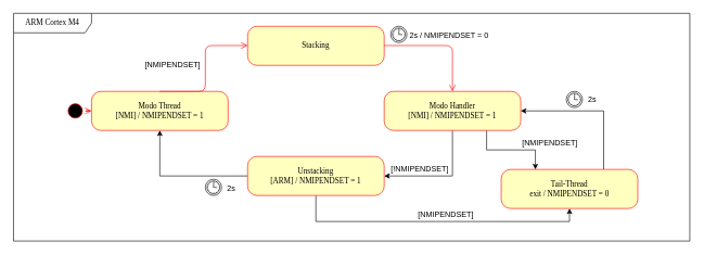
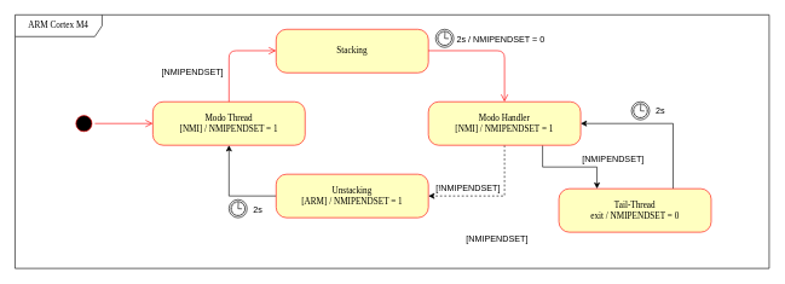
  <mxCell id="0" />
  <mxCell id="1" parent="0" />
  <mxCell id="2" value="ARM Cortex M4" style="shape=umlFrame;whiteSpace=wrap;html=1;rounded=1;shadow=0;comic=0;labelBackgroundColor=none;strokeWidth=1;fontFamily=Verdana;fontSize=12;align=center;width=120;height=30;" parent="1" vertex="1"><mxGeometry x="20" y="20" width="1040" height="350" as="geometry" /></mxCell>
  <mxCell id="3" value="" style="ellipse;html=1;shape=startState;fillColor=#000000;strokeColor=#ff0000;rounded=1;shadow=0;comic=0;labelBackgroundColor=none;fontFamily=Verdana;fontSize=12;fontColor=#000000;align=center;direction=south;" parent="1" vertex="1"><mxGeometry x="100" y="155" width="30" height="30" as="geometry" /></mxCell>
- <mxCell id="4" value="Modo Thread&lt;br&gt;[NMI] / NMIPENDSET = 1" style="rounded=1;whiteSpace=wrap;html=1;arcSize=24;fillColor=#ffffc0;strokeColor=#ff0000;shadow=0;comic=0;labelBackgroundColor=none;fontFamily=Verdana;fontSize=12;fontColor=#000000;align=center;" parent="1" vertex="1"><mxGeometry x="140" y="140" width="210" height="60" as="geometry" /></mxCell>
+ <mxCell id="4" value="Modo Thread&lt;br&gt;[NMI] / NMIPENDSET = 1" style="rounded=1;whiteSpace=wrap;html=1;arcSize=24;fillColor=#ffffc0;strokeColor=#ff0000;shadow=0;comic=0;labelBackgroundColor=none;fontFamily=Verdana;fontSize=12;fontColor=#000000;align=center;" parent="1" vertex="1"><mxGeometry x="210" y="140" width="210" height="60" as="geometry" /></mxCell>
  <mxCell id="5" style="edgeStyle=orthogonalEdgeStyle;html=1;labelBackgroundColor=none;endArrow=open;endSize=8;strokeColor=#ff0000;fontFamily=Verdana;fontSize=12;align=left;" parent="1" source="3" target="4" edge="1"><mxGeometry relative="1" as="geometry" /></mxCell>
  <mxCell id="6" value="[NMIPENDSET]" style="text;html=1;strokeColor=none;fillColor=none;align=center;verticalAlign=middle;whiteSpace=wrap;rounded=0;" parent="1" vertex="1"><mxGeometry x="190" y="90" width="150" height="20" as="geometry" /></mxCell>
  <mxCell id="7" style="edgeStyle=orthogonalEdgeStyle;rounded=0;orthogonalLoop=1;jettySize=auto;html=1;exitX=0;exitY=0.5;exitDx=0;exitDy=0;entryX=0.5;entryY=1;entryDx=0;entryDy=0;" parent="1" source="9" target="4" edge="1"><mxGeometry relative="1" as="geometry" /></mxCell>
- <mxCell id="8" style="edgeStyle=orthogonalEdgeStyle;rounded=0;orthogonalLoop=1;jettySize=auto;html=1;exitX=0.5;exitY=1;exitDx=0;exitDy=0;entryX=0.5;entryY=1;entryDx=0;entryDy=0;" parent="1" source="9" target="21" edge="1"><mxGeometry relative="1" as="geometry" /></mxCell>
  <mxCell id="9" value="Unstacking&lt;br&gt;[ARM] / NMIPENDSET = 1" style="rounded=1;whiteSpace=wrap;html=1;arcSize=24;fillColor=#ffffc0;strokeColor=#ff0000;shadow=0;comic=0;labelBackgroundColor=none;fontFamily=Verdana;fontSize=12;fontColor=#000000;align=center;" parent="1" vertex="1"><mxGeometry x="380" y="240" width="210" height="60" as="geometry" /></mxCell>
- <mxCell id="10" style="edgeStyle=orthogonalEdgeStyle;rounded=0;orthogonalLoop=1;jettySize=auto;html=1;exitX=0.5;exitY=1;exitDx=0;exitDy=0;entryX=1;entryY=0.5;entryDx=0;entryDy=0;" parent="1" source="12" target="9" edge="1"><mxGeometry relative="1" as="geometry" /></mxCell>
+ <mxCell id="10" style="edgeStyle=orthogonalEdgeStyle;rounded=0;orthogonalLoop=1;jettySize=auto;html=1;exitX=0.5;exitY=1;exitDx=0;exitDy=0;entryX=1;entryY=0.5;entryDx=0;entryDy=0;dashed=1;" parent="1" source="12" target="9" edge="1"><mxGeometry relative="1" as="geometry" /></mxCell>
  <mxCell id="11" style="edgeStyle=orthogonalEdgeStyle;rounded=0;orthogonalLoop=1;jettySize=auto;html=1;exitX=0.75;exitY=1;exitDx=0;exitDy=0;entryX=0.25;entryY=0;entryDx=0;entryDy=0;" parent="1" source="12" target="21" edge="1"><mxGeometry relative="1" as="geometry" /></mxCell>
  <mxCell id="12" value="Modo Handler&lt;br&gt;[NMI] / NMIPENDSET = 1" style="rounded=1;whiteSpace=wrap;html=1;arcSize=24;fillColor=#ffffc0;strokeColor=#ff0000;shadow=0;comic=0;labelBackgroundColor=none;fontFamily=Verdana;fontSize=12;fontColor=#000000;align=center;" parent="1" vertex="1"><mxGeometry x="590" y="140" width="210" height="60" as="geometry" /></mxCell>
  <mxCell id="13" value="Stacking" style="rounded=1;whiteSpace=wrap;html=1;arcSize=24;fillColor=#ffffc0;strokeColor=#ff0000;shadow=0;comic=0;labelBackgroundColor=none;fontFamily=Verdana;fontSize=12;fontColor=#000000;align=center;" parent="1" vertex="1"><mxGeometry x="380" y="40" width="210" height="60" as="geometry" /></mxCell>
  <mxCell id="14" style="edgeStyle=orthogonalEdgeStyle;html=1;labelBackgroundColor=none;endArrow=open;endSize=8;strokeColor=#ff0000;fontFamily=Verdana;fontSize=12;align=left;entryX=0.5;entryY=0;entryDx=0;entryDy=0;" parent="1" target="12" edge="1"><mxGeometry relative="1" as="geometry"><mxPoint x="590" y="69.5" as="sourcePoint" /><mxPoint x="670" y="69.5" as="targetPoint" /><Array as="points"><mxPoint x="695" y="70" /></Array></mxGeometry></mxCell>
  <mxCell id="15" style="edgeStyle=orthogonalEdgeStyle;html=1;labelBackgroundColor=none;endArrow=open;endSize=8;strokeColor=#ff0000;fontFamily=Verdana;fontSize=12;align=left;exitX=0.5;exitY=0;exitDx=0;exitDy=0;" parent="1" source="4" edge="1"><mxGeometry relative="1" as="geometry"><mxPoint x="300" y="69.5" as="sourcePoint" /><mxPoint x="380" y="69.5" as="targetPoint" /><Array as="points"><mxPoint x="315" y="70" /></Array></mxGeometry></mxCell>
  <mxCell id="16" value="" style="points=[[0.145,0.145,0],[0.5,0,0],[0.855,0.145,0],[1,0.5,0],[0.855,0.855,0],[0.5,1,0],[0.145,0.855,0],[0,0.5,0]];shape=mxgraph.bpmn.event;html=1;verticalLabelPosition=bottom;labelBackgroundColor=#ffffff;verticalAlign=top;align=center;perimeter=ellipsePerimeter;outlineConnect=0;aspect=fixed;outline=standard;symbol=timer;" parent="1" vertex="1"><mxGeometry x="600" y="40" width="25" height="25" as="geometry" /></mxCell>
  <mxCell id="17" value="2s / NMIPENDSET = 0" style="text;html=1;strokeColor=none;fillColor=none;align=center;verticalAlign=middle;whiteSpace=wrap;rounded=0;" parent="1" vertex="1"><mxGeometry x="600" y="45" width="180" height="20" as="geometry" /></mxCell>
  <mxCell id="18" value="2s" style="text;html=1;strokeColor=none;fillColor=none;align=center;verticalAlign=middle;whiteSpace=wrap;rounded=0;" parent="1" vertex="1"><mxGeometry x="340" y="280" width="30" height="20" as="geometry" /></mxCell>
  <mxCell id="19" value="" style="points=[[0.145,0.145,0],[0.5,0,0],[0.855,0.145,0],[1,0.5,0],[0.855,0.855,0],[0.5,1,0],[0.145,0.855,0],[0,0.5,0]];shape=mxgraph.bpmn.event;html=1;verticalLabelPosition=bottom;labelBackgroundColor=#ffffff;verticalAlign=top;align=center;perimeter=ellipsePerimeter;outlineConnect=0;aspect=fixed;outline=standard;symbol=timer;" parent="1" vertex="1"><mxGeometry x="315" y="275" width="25" height="25" as="geometry" /></mxCell>
  <mxCell id="20" style="edgeStyle=orthogonalEdgeStyle;rounded=0;orthogonalLoop=1;jettySize=auto;html=1;exitX=0.75;exitY=0;exitDx=0;exitDy=0;entryX=1;entryY=0.5;entryDx=0;entryDy=0;" parent="1" source="21" target="12" edge="1"><mxGeometry relative="1" as="geometry" /></mxCell>
  <mxCell id="21" value="Tail-Thread&lt;br&gt;exit / NMIPENDSET = 0" style="rounded=1;whiteSpace=wrap;html=1;arcSize=24;fillColor=#ffffc0;strokeColor=#ff0000;shadow=0;comic=0;labelBackgroundColor=none;fontFamily=Verdana;fontSize=12;fontColor=#000000;align=center;" parent="1" vertex="1"><mxGeometry x="770" y="260" width="210" height="60" as="geometry" /></mxCell>
  <mxCell id="22" value="" style="points=[[0.145,0.145,0],[0.5,0,0],[0.855,0.145,0],[1,0.5,0],[0.855,0.855,0],[0.5,1,0],[0.145,0.855,0],[0,0.5,0]];shape=mxgraph.bpmn.event;html=1;verticalLabelPosition=bottom;labelBackgroundColor=#ffffff;verticalAlign=top;align=center;perimeter=ellipsePerimeter;outlineConnect=0;aspect=fixed;outline=standard;symbol=timer;" parent="1" vertex="1"><mxGeometry x="870" y="140" width="25" height="25" as="geometry" /></mxCell>
  <mxCell id="23" value="2s" style="text;html=1;strokeColor=none;fillColor=none;align=center;verticalAlign=middle;whiteSpace=wrap;rounded=0;" parent="1" vertex="1"><mxGeometry x="895" y="142.5" width="30" height="20" as="geometry" /></mxCell>
  <mxCell id="24" value="[NMIPENDSET]" style="text;html=1;strokeColor=none;fillColor=none;align=center;verticalAlign=middle;whiteSpace=wrap;rounded=0;" parent="1" vertex="1"><mxGeometry x="610" y="320" width="150" height="20" as="geometry" /></mxCell>
  <mxCell id="25" value="[NMIPENDSET]" style="text;html=1;strokeColor=none;fillColor=none;align=center;verticalAlign=middle;whiteSpace=wrap;rounded=0;" parent="1" vertex="1"><mxGeometry x="770" y="210" width="150" height="20" as="geometry" /></mxCell>
  <mxCell id="26" value="[!NMIPENDSET]" style="text;html=1;strokeColor=none;fillColor=none;align=center;verticalAlign=middle;whiteSpace=wrap;rounded=0;" parent="1" vertex="1"><mxGeometry x="570" y="250" width="150" height="20" as="geometry" /></mxCell>
